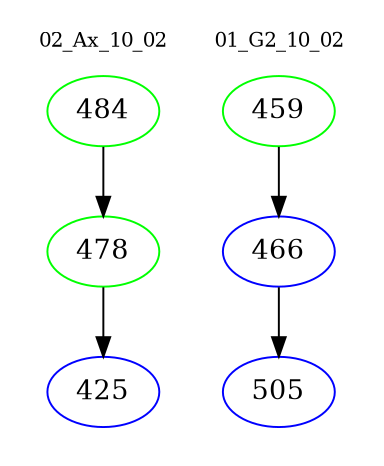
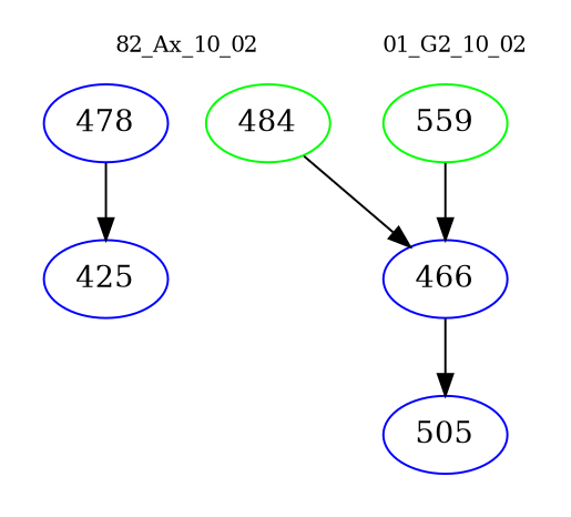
  digraph {
    node [color=blue]
    edge [color=black]
    n1 [color=green label=484]
-   n2 [color=green label=478]
+   n2 [label=478]
    n3 [label=425]
-   n4 [color=green label=459]
+   n4 [color=green label=559]
    n5 [label=466]
    n6 [label=505]
    subgraph cluster_1 {
      color=white
      fontsize=10
-     label="02_Ax_10_02"
+     label="82_Ax_10_02"
      n1
      n2
      n3
    }
    subgraph cluster_2 {
      color=white
      fontsize=10
      label="01_G2_10_02"
      n4
      n5
      n6
    }
-   n1 -> n2
+   n1 -> n5
    n2 -> n3
    n4 -> n5
    n5 -> n6
  }
